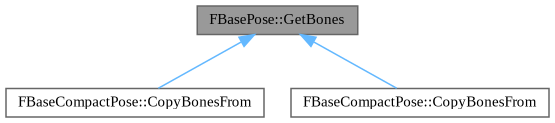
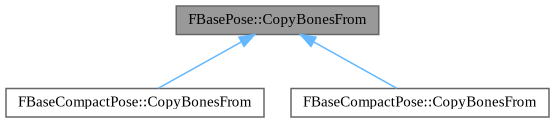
  digraph {
    rankdir=TB
    fontname="Liberation Serif"
    node [color=grey40 fillcolor=white fontname="Liberation Serif" fontsize=10 shape=box style=filled]
    edge [color=steelblue1 dir=back fontname="Liberation Serif" fontsize=10 labelfontname=Helvetica labelfontsize=10 style=solid]
-   n1 [color=gray40 fillcolor=grey60 fontcolor=black height=0.2 label="FBasePose::GetBones" width=0.4]
+   n1 [color=gray40 fillcolor=grey60 fontcolor=black height=0.2 label="FBasePose::CopyBonesFrom" width=0.4]
    n2 [height=0.2 label="FBaseCompactPose::CopyBonesFrom" width=0.4]
    n3 [height=0.2 label="FBaseCompactPose::CopyBonesFrom" width=0.4]
    n1 -> n2
    n1 -> n3
  }
